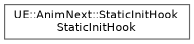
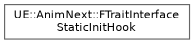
  digraph {
    rankdir=LR
-   n1 [color=grey40 fillcolor=white fontname=Helvetica fontsize=10 height=0.2 label="UE::AnimNext::StaticInitHook\lStaticInitHook" shape=box style=filled width=0.4]
+   n1 [color=grey40 fillcolor=white fontname=Helvetica fontsize=10 height=0.2 label="UE::AnimNext::FTraitInterface\lStaticInitHook" shape=box style=filled width=0.4]
  }
